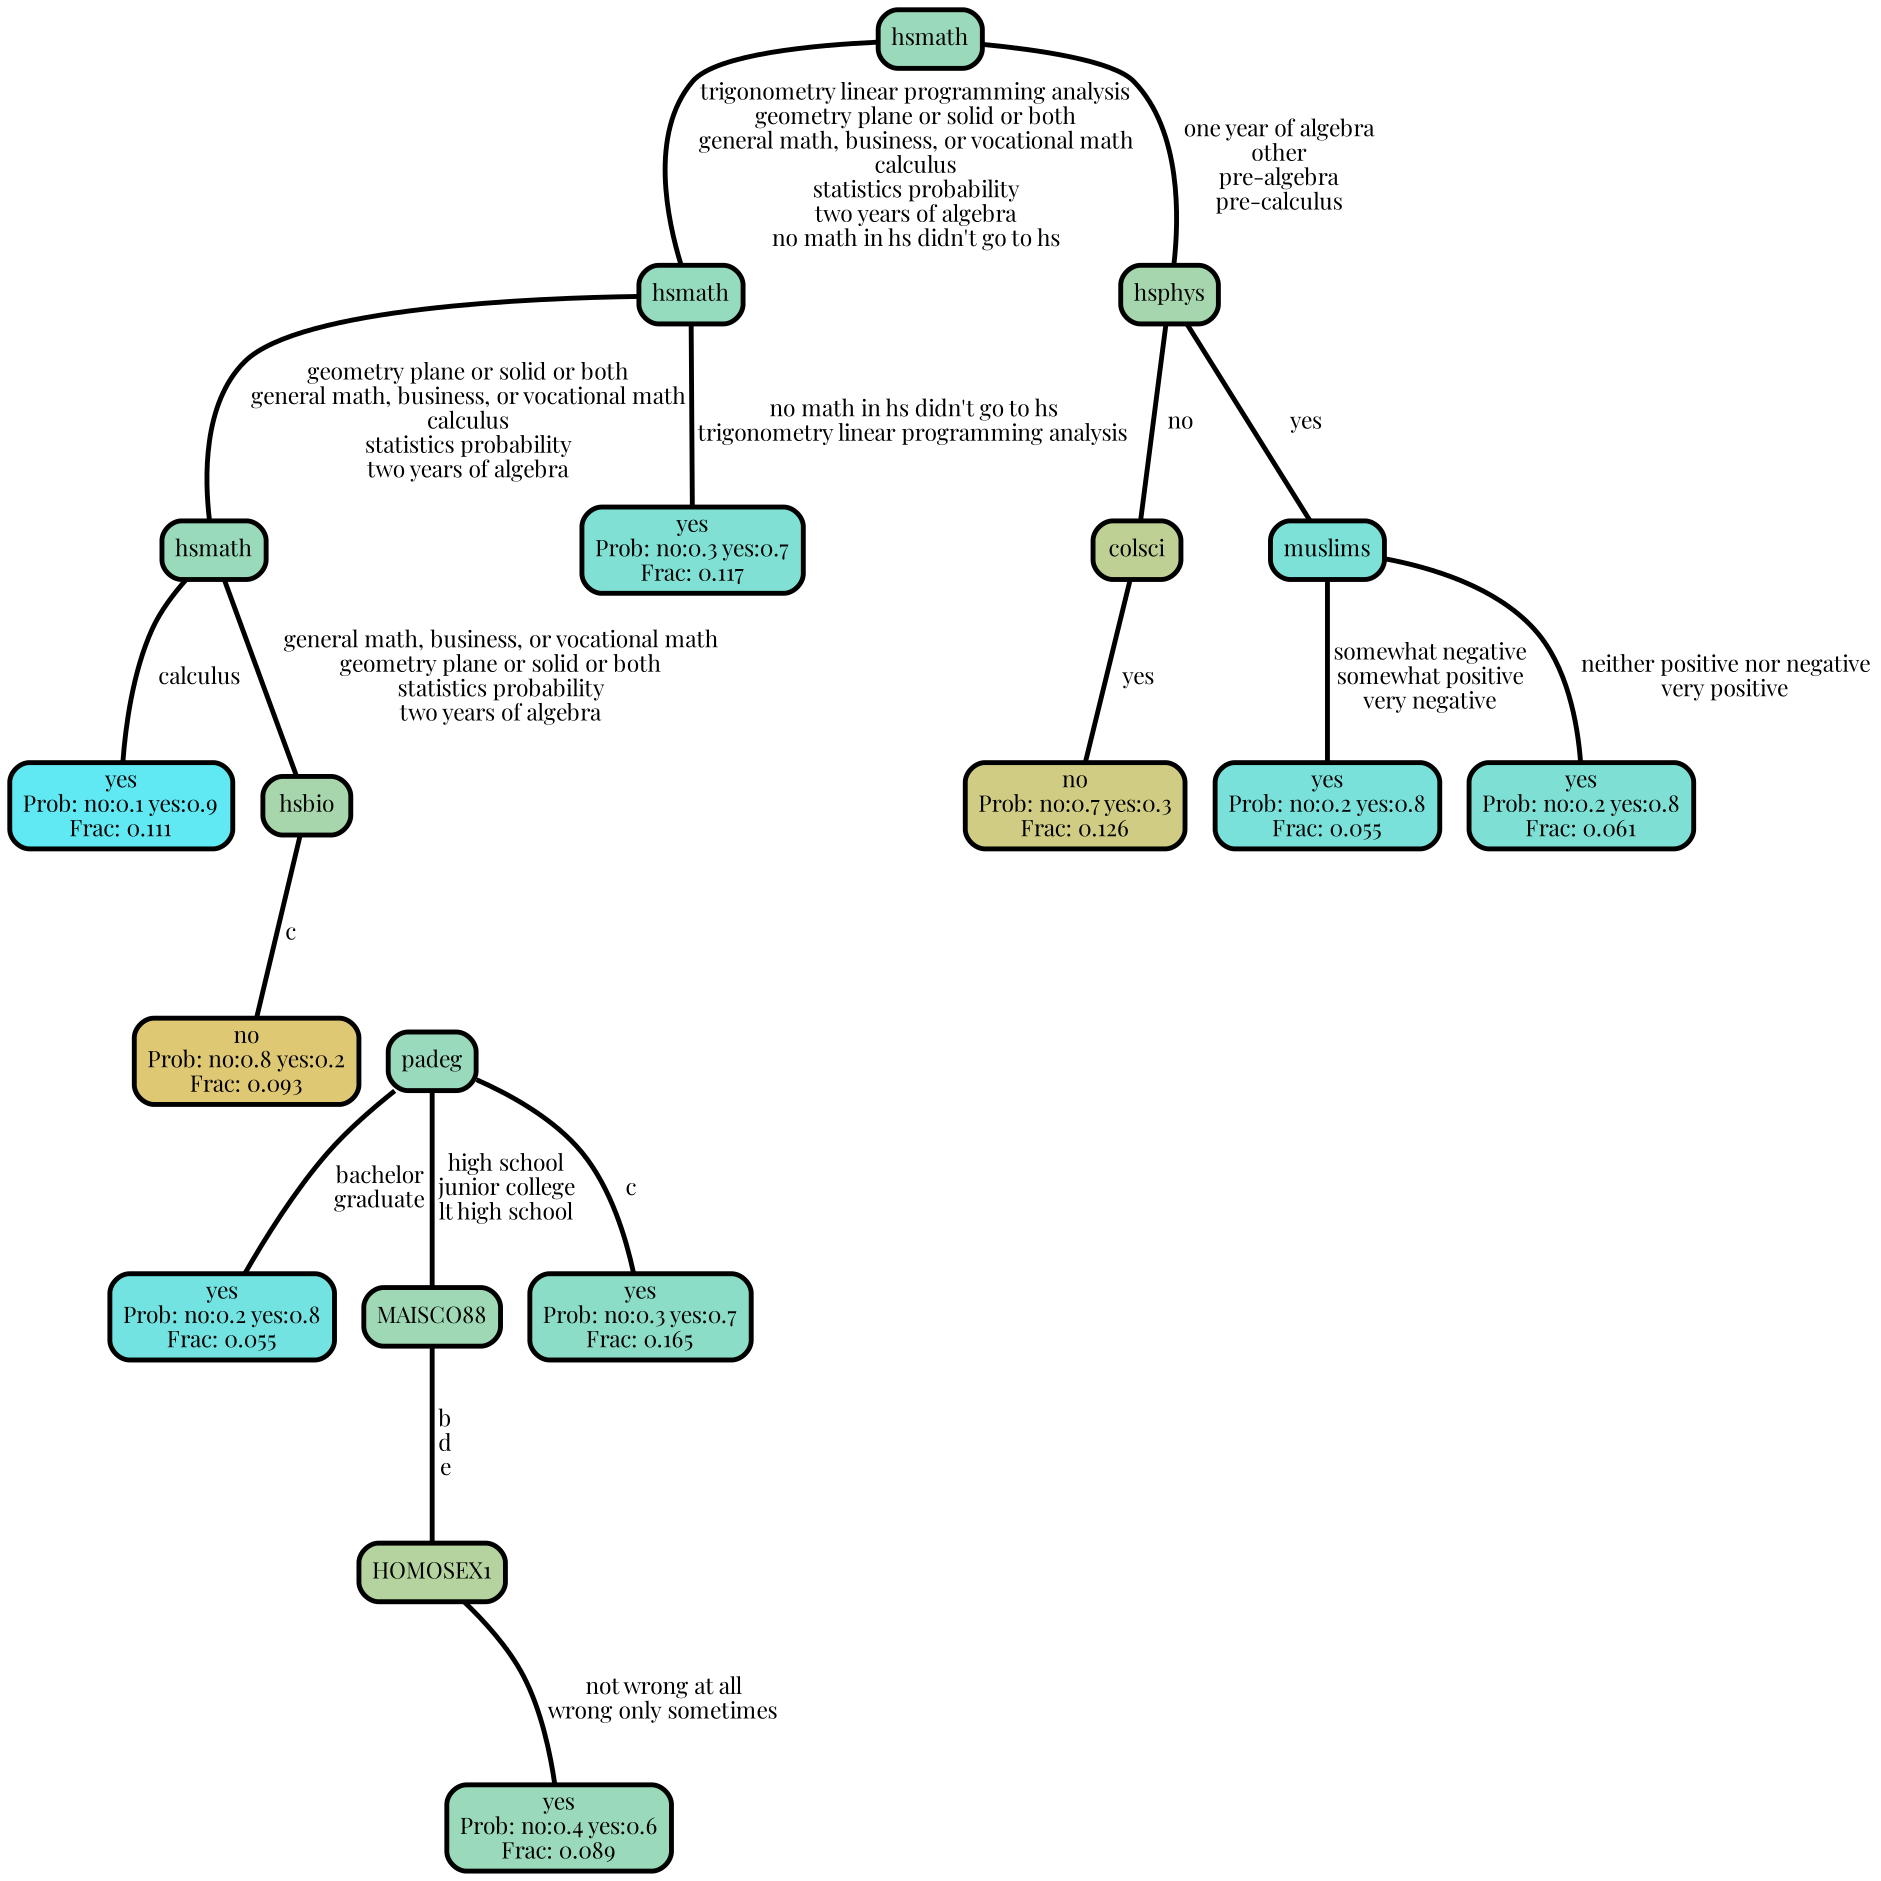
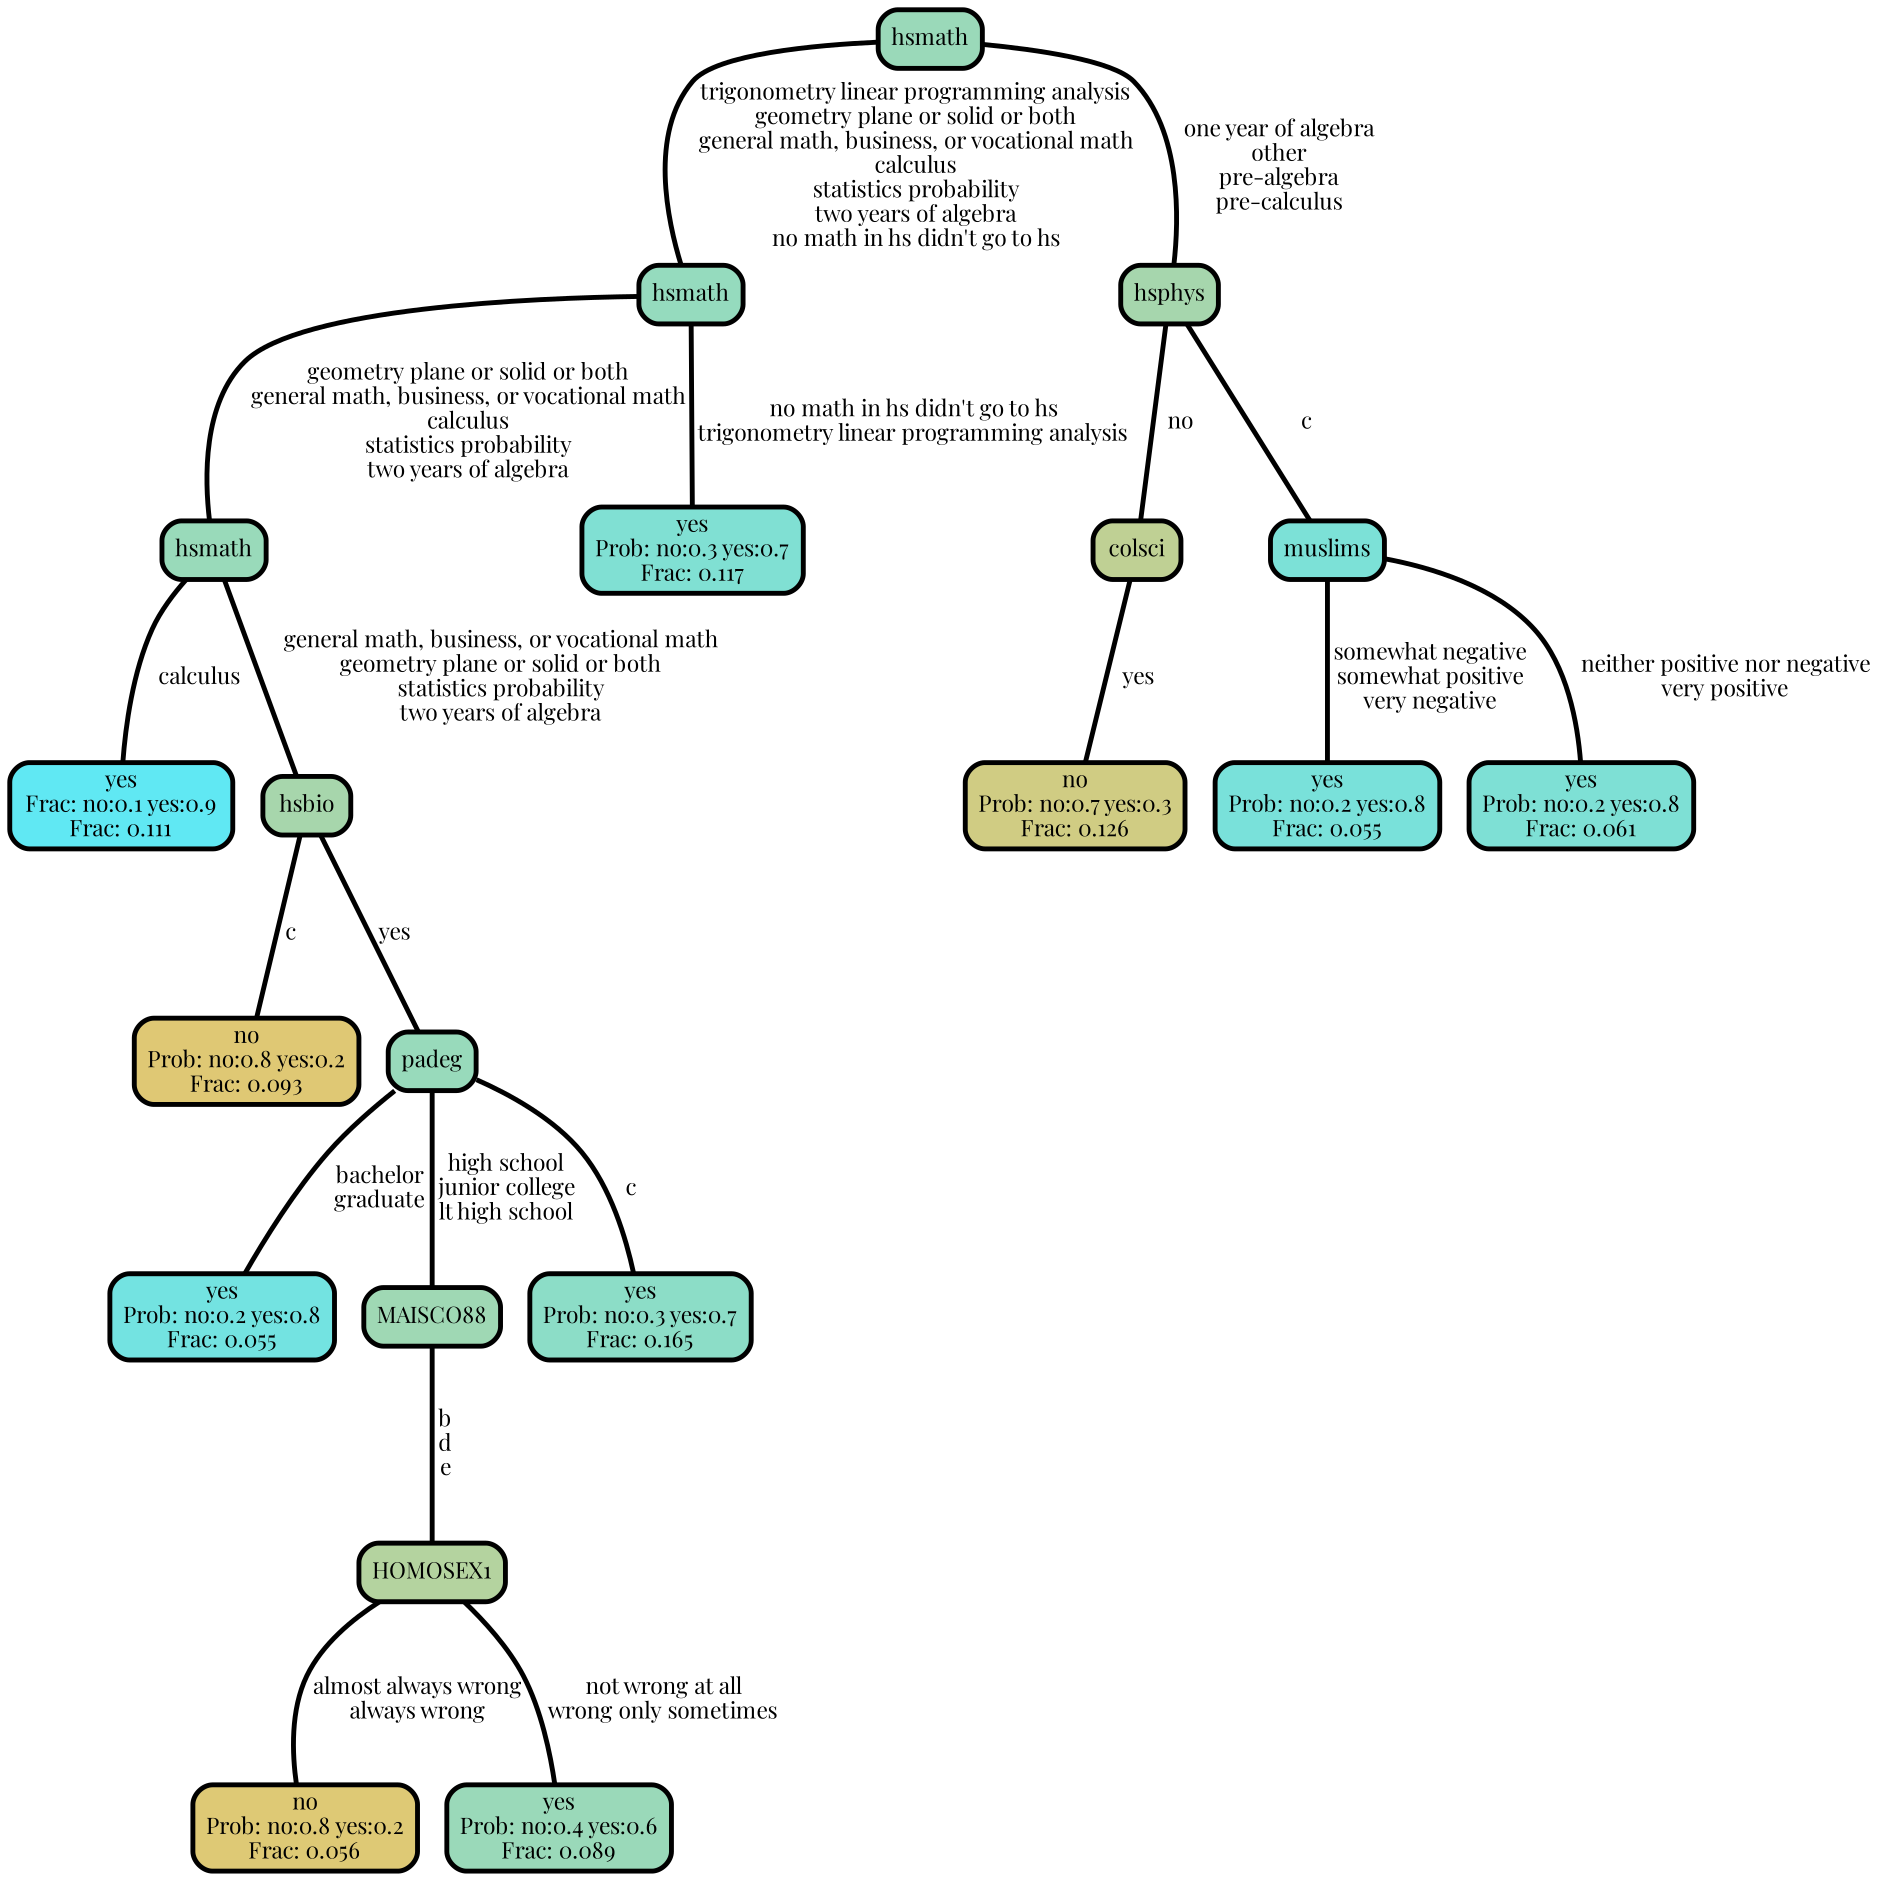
  graph {
    fontname="Playfair Display"
    ranksep="0 equally"
    splines=straight
    node [color=black fillcolor="#9ad9b9" fontcolor=black fontname="Playfair Display" penwidth=3 shape=box style="filled, rounded"]
    edge [color=black fontname="Playfair Display" penwidth=3]
-   n1 [fillcolor="#60e8f3" label="yes\nProb: no:0.1 yes:0.9\nFrac: 0.111"]
+   n1 [fillcolor="#60e8f3" label="yes\nFrac: no:0.1 yes:0.9\nFrac: 0.111"]
    n2 [fillcolor="#99daba" label=hsmath]
    n3 [fillcolor="#a7d6ac" label=hsbio]
    n4 [fillcolor="#dfc874" label="no\nProb: no:0.8 yes:0.2\nFrac: 0.093"]
    n5 [fillcolor="#98dabb" label=padeg]
    n6 [fillcolor="#73e3e1" label="yes\nProb: no:0.2 yes:0.8\nFrac: 0.055"]
    n7 [fillcolor="#9fd8b4" label=MAISCO88]
    n8 [fillcolor="#8cddc7" label="yes\nProb: no:0.3 yes:0.7\nFrac: 0.165"]
    n9 [fillcolor="#b4d39f" label=HOMOSEX1]
+   n10 [fillcolor="#dec975" label="no\nProb: no:0.8 yes:0.2\nFrac: 0.056"]
    n11 [label="yes\nProb: no:0.4 yes:0.6\nFrac: 0.089"]
    n12 [fillcolor="#95dbbe" label=hsmath]
    n13 [fillcolor="#80e0d3" label="yes\nProb: no:0.3 yes:0.7\nFrac: 0.117"]
    n14 [label=hsmath]
    n15 [fillcolor="#a6d6ad" label=hsphys]
    n16 [fillcolor="#bfd094" label=colsci]
    n17 [fillcolor="#7ce1d7" label=muslims]
    n18 [fillcolor="#d0cc83" label="no\nProb: no:0.7 yes:0.3\nFrac: 0.126"]
    n19 [fillcolor="#79e1da" label="yes\nProb: no:0.2 yes:0.8\nFrac: 0.055"]
    n20 [fillcolor="#7ee0d5" label="yes\nProb: no:0.2 yes:0.8\nFrac: 0.061"]
    subgraph sub_1 {
      rank=same
    }
    n2 -- n1 [label=" calculus"]
    n2 -- n3 [label=" general math, business, or vocational math\n geometry plane or solid or both\n statistics probability\n two years of algebra"]
    n3 -- n4 [label=" c"]
+   n3 -- n5 [label=" yes"]
    n5 -- n6 [label=" bachelor\n graduate"]
    n5 -- n7 [label=" high school\n junior college\n lt high school"]
    n5 -- n8 [label=" c"]
    n7 -- n9 [label=" b\n d\n e"]
+   n9 -- n10 [label=" almost always wrong\n always wrong"]
    n9 -- n11 [label=" not wrong at all\n wrong only sometimes"]
    n12 -- n2 [label=" geometry plane or solid or both\n general math, business, or vocational math\n calculus\n statistics probability\n two years of algebra"]
    n12 -- n13 [label=" no math in hs didn't go to hs\n trigonometry linear programming analysis"]
    n14 -- n12 [label=" trigonometry linear programming analysis\n geometry plane or solid or both\n general math, business, or vocational math\n calculus\n statistics probability\n two years of algebra\n no math in hs didn't go to hs"]
    n14 -- n15 [label=" one year of algebra\n other\n pre-algebra\n pre-calculus"]
    n15 -- n16 [label=" no"]
-   n15 -- n17 [label=" yes"]
+   n15 -- n17 [label=" c"]
    n16 -- n18 [label=" yes"]
    n17 -- n19 [label=" somewhat negative\n somewhat positive\n very negative"]
    n17 -- n20 [label=" neither positive nor negative\n very positive"]
  }
